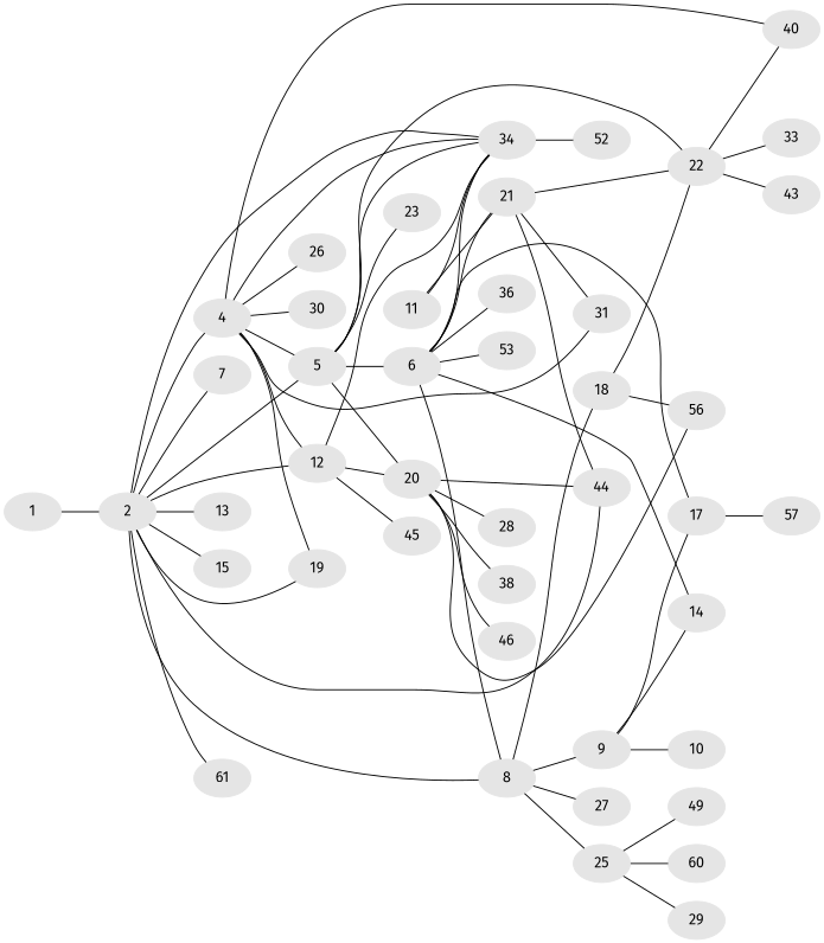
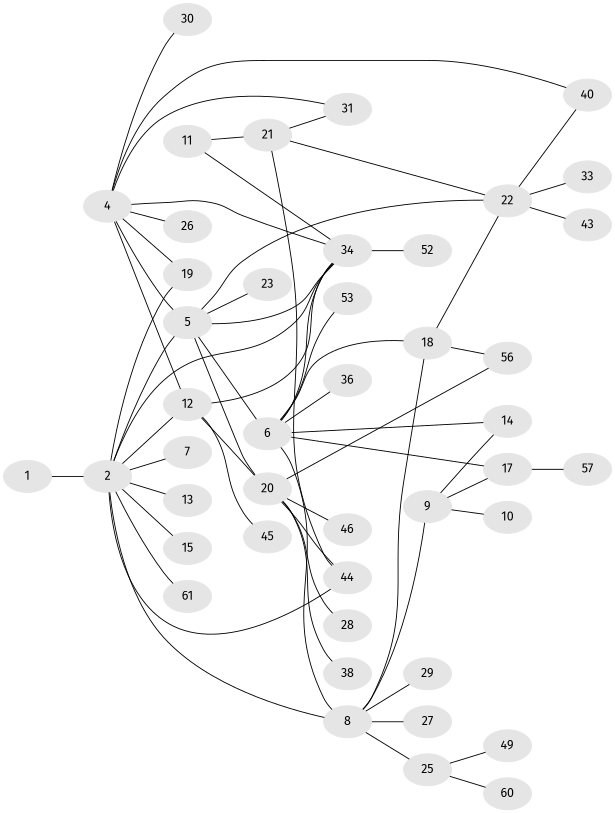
  graph {
    fontname="Fira Sans"
    rankdir=LR
    node [color=gray90 fontname="Fira Sans" style=filled]
    edge [fontname="Fira Sans"]
    2 [super="+3"]
    4 [super="+16"]
    5 [super="+59"]
    7
    8 [super="+24"]
    12
    13
    15 [super="+55"]
    19 [super="+37"]
    34 [super="+50"]
    44
    61
    1
    26
    30
    31 [super="+47"]
    40
    6 [super="+35"]
    20 [super="+32"]
    22 [super="+51"]
    23
    9 [super="+54"]
    18 [super="+58"]
    25 [super="+48"]
    27
    29 [super="+39"]
    45
    52
    11 [super="+42"]
    21 [super="+41"]
    14
    17
    36
    53
    56
    28
    38
    46
    33
    43
    57
    10
    49
    60
-   2 -- 4
    2 -- 5
    2 -- 7
    2 -- 8
    2 -- 12
    2 -- 13
    2 -- 15
    2 -- 19
    2 -- 34
    2 -- 44
    2 -- 61
    4 -- 5
    4 -- 12
    4 -- 19
    4 -- 34
    4 -- 26
    4 -- 30
    4 -- 31
    4 -- 40
    5 -- 34
    5 -- 6
    5 -- 20 [weight=2]
    5 -- 22
    5 -- 23
    8 -- 9
    8 -- 18
    8 -- 25
    8 -- 27
-   25 -- 29
+   8 -- 29
    12 -- 34
    12 -- 20
    12 -- 45
    34 -- 52
    1 -- 2
    6 -- 8
    6 -- 34
-   6 -- 21
+   6 -- 18
    6 -- 14
    6 -- 17
    6 -- 36
    6 -- 53
    20 -- 44
    20 -- 56
    20 -- 28
    20 -- 38
    20 -- 46
    22 -- 40
    22 -- 33
    22 -- 43
    9 -- 14
    9 -- 17
    9 -- 10
    18 -- 22
    18 -- 56
    25 -- 49
    25 -- 60
    11 -- 34
    11 -- 21
    21 -- 44
    21 -- 31
    21 -- 22
    17 -- 57
  }
